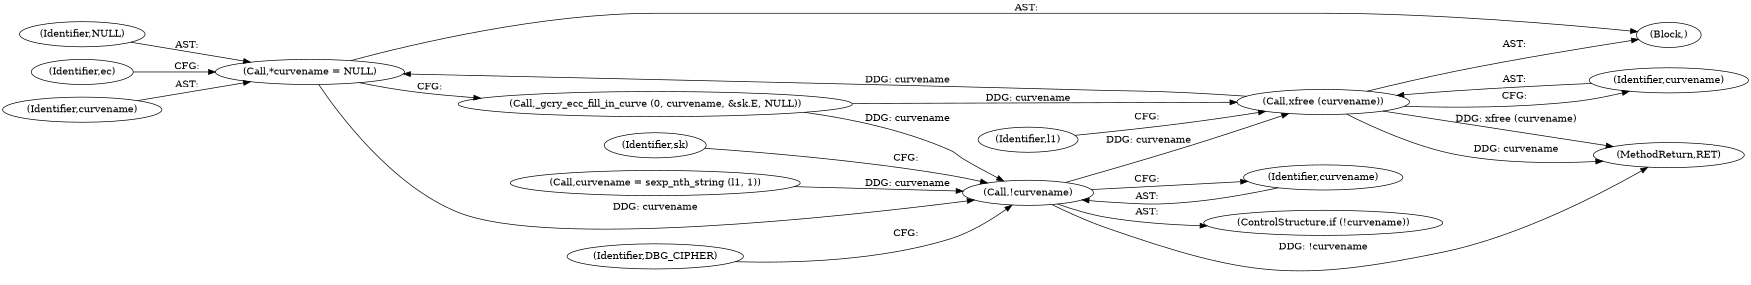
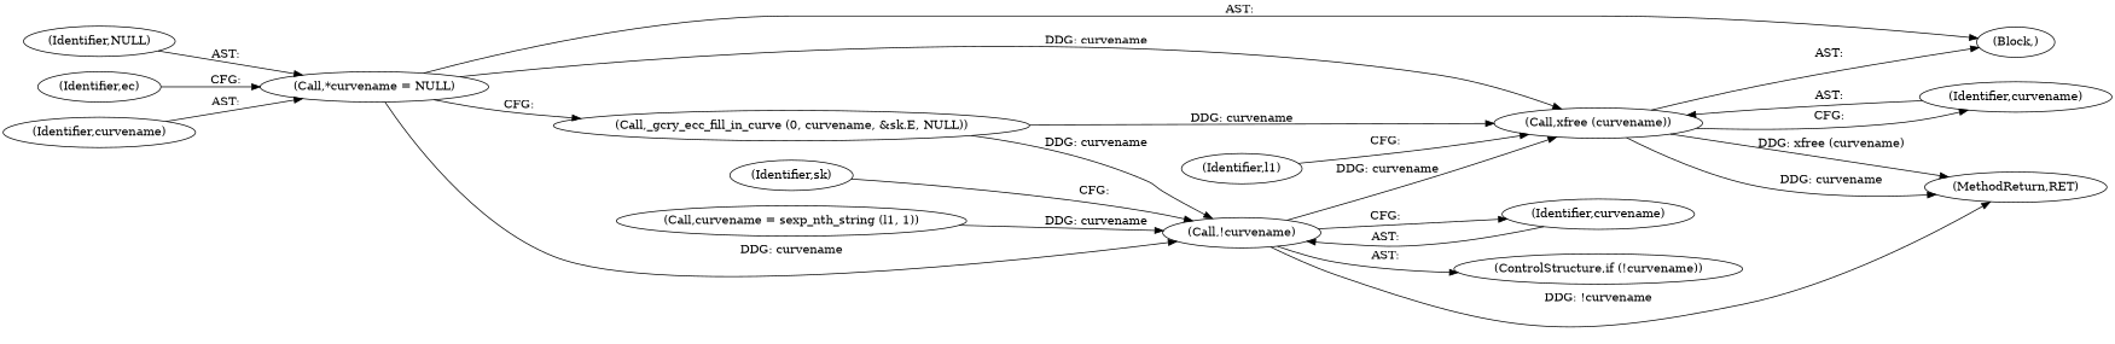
  digraph {
    rankdir=LR
    n1 [label="(Call,*curvename = NULL)"]
    n2 [label="(Call,!curvename)"]
    n3 [label="(Call,xfree (curvename))"]
    n4 [label="(Block,)"]
    n5 [label="(Call,_gcry_ecc_fill_in_curve (0, curvename, &sk.E, NULL))"]
    n6 [label="(MethodReturn,RET)"]
    n7 [label="(ControlStructure,if (!curvename))"]
    n8 [label="(Identifier,curvename)"]
    n9 [label="(Identifier,curvename)"]
    n10 [label="(Identifier,NULL)"]
    n11 [label="(Identifier,ec)"]
    n12 [label="(Identifier,sk)"]
    n13 [label="(Call,curvename = sexp_nth_string (l1, 1))"]
    n14 [label="(Identifier,l1)"]
-   n15 [label="(Identifier,DBG_CIPHER)"]
    n16 [label="(Identifier,curvename)"]
    n1 -> n2 [label="DDG: curvename"]
-   n3 -> n1 [label="DDG: curvename"]
+   n1 -> n3 [label="DDG: curvename"]
    n1 -> n4 [label="AST: "]
    n1 -> n5 [label="CFG: "]
    n2 -> n3 [label="DDG: curvename"]
    n2 -> n6 [label="DDG: !curvename"]
    n2 -> n7 [label="AST: "]
    n2 -> n8 [label="CFG: "]
    n3 -> n4 [label="AST: "]
    n3 -> n6 [label="DDG: xfree (curvename)"]
    n3 -> n6 [label="DDG: curvename"]
    n3 -> n9 [label="CFG: "]
    n5 -> n2 [label="DDG: curvename"]
    n5 -> n3 [label="DDG: curvename"]
    n8 -> n2 [label="AST: "]
    n9 -> n3 [label="AST: "]
    n10 -> n1 [label="AST: "]
    n11 -> n1 [label="CFG: "]
    n12 -> n2 [label="CFG: "]
    n13 -> n2 [label="DDG: curvename"]
    n14 -> n3 [label="CFG: "]
-   n15 -> n2 [label="CFG: "]
    n16 -> n1 [label="AST: "]
  }
